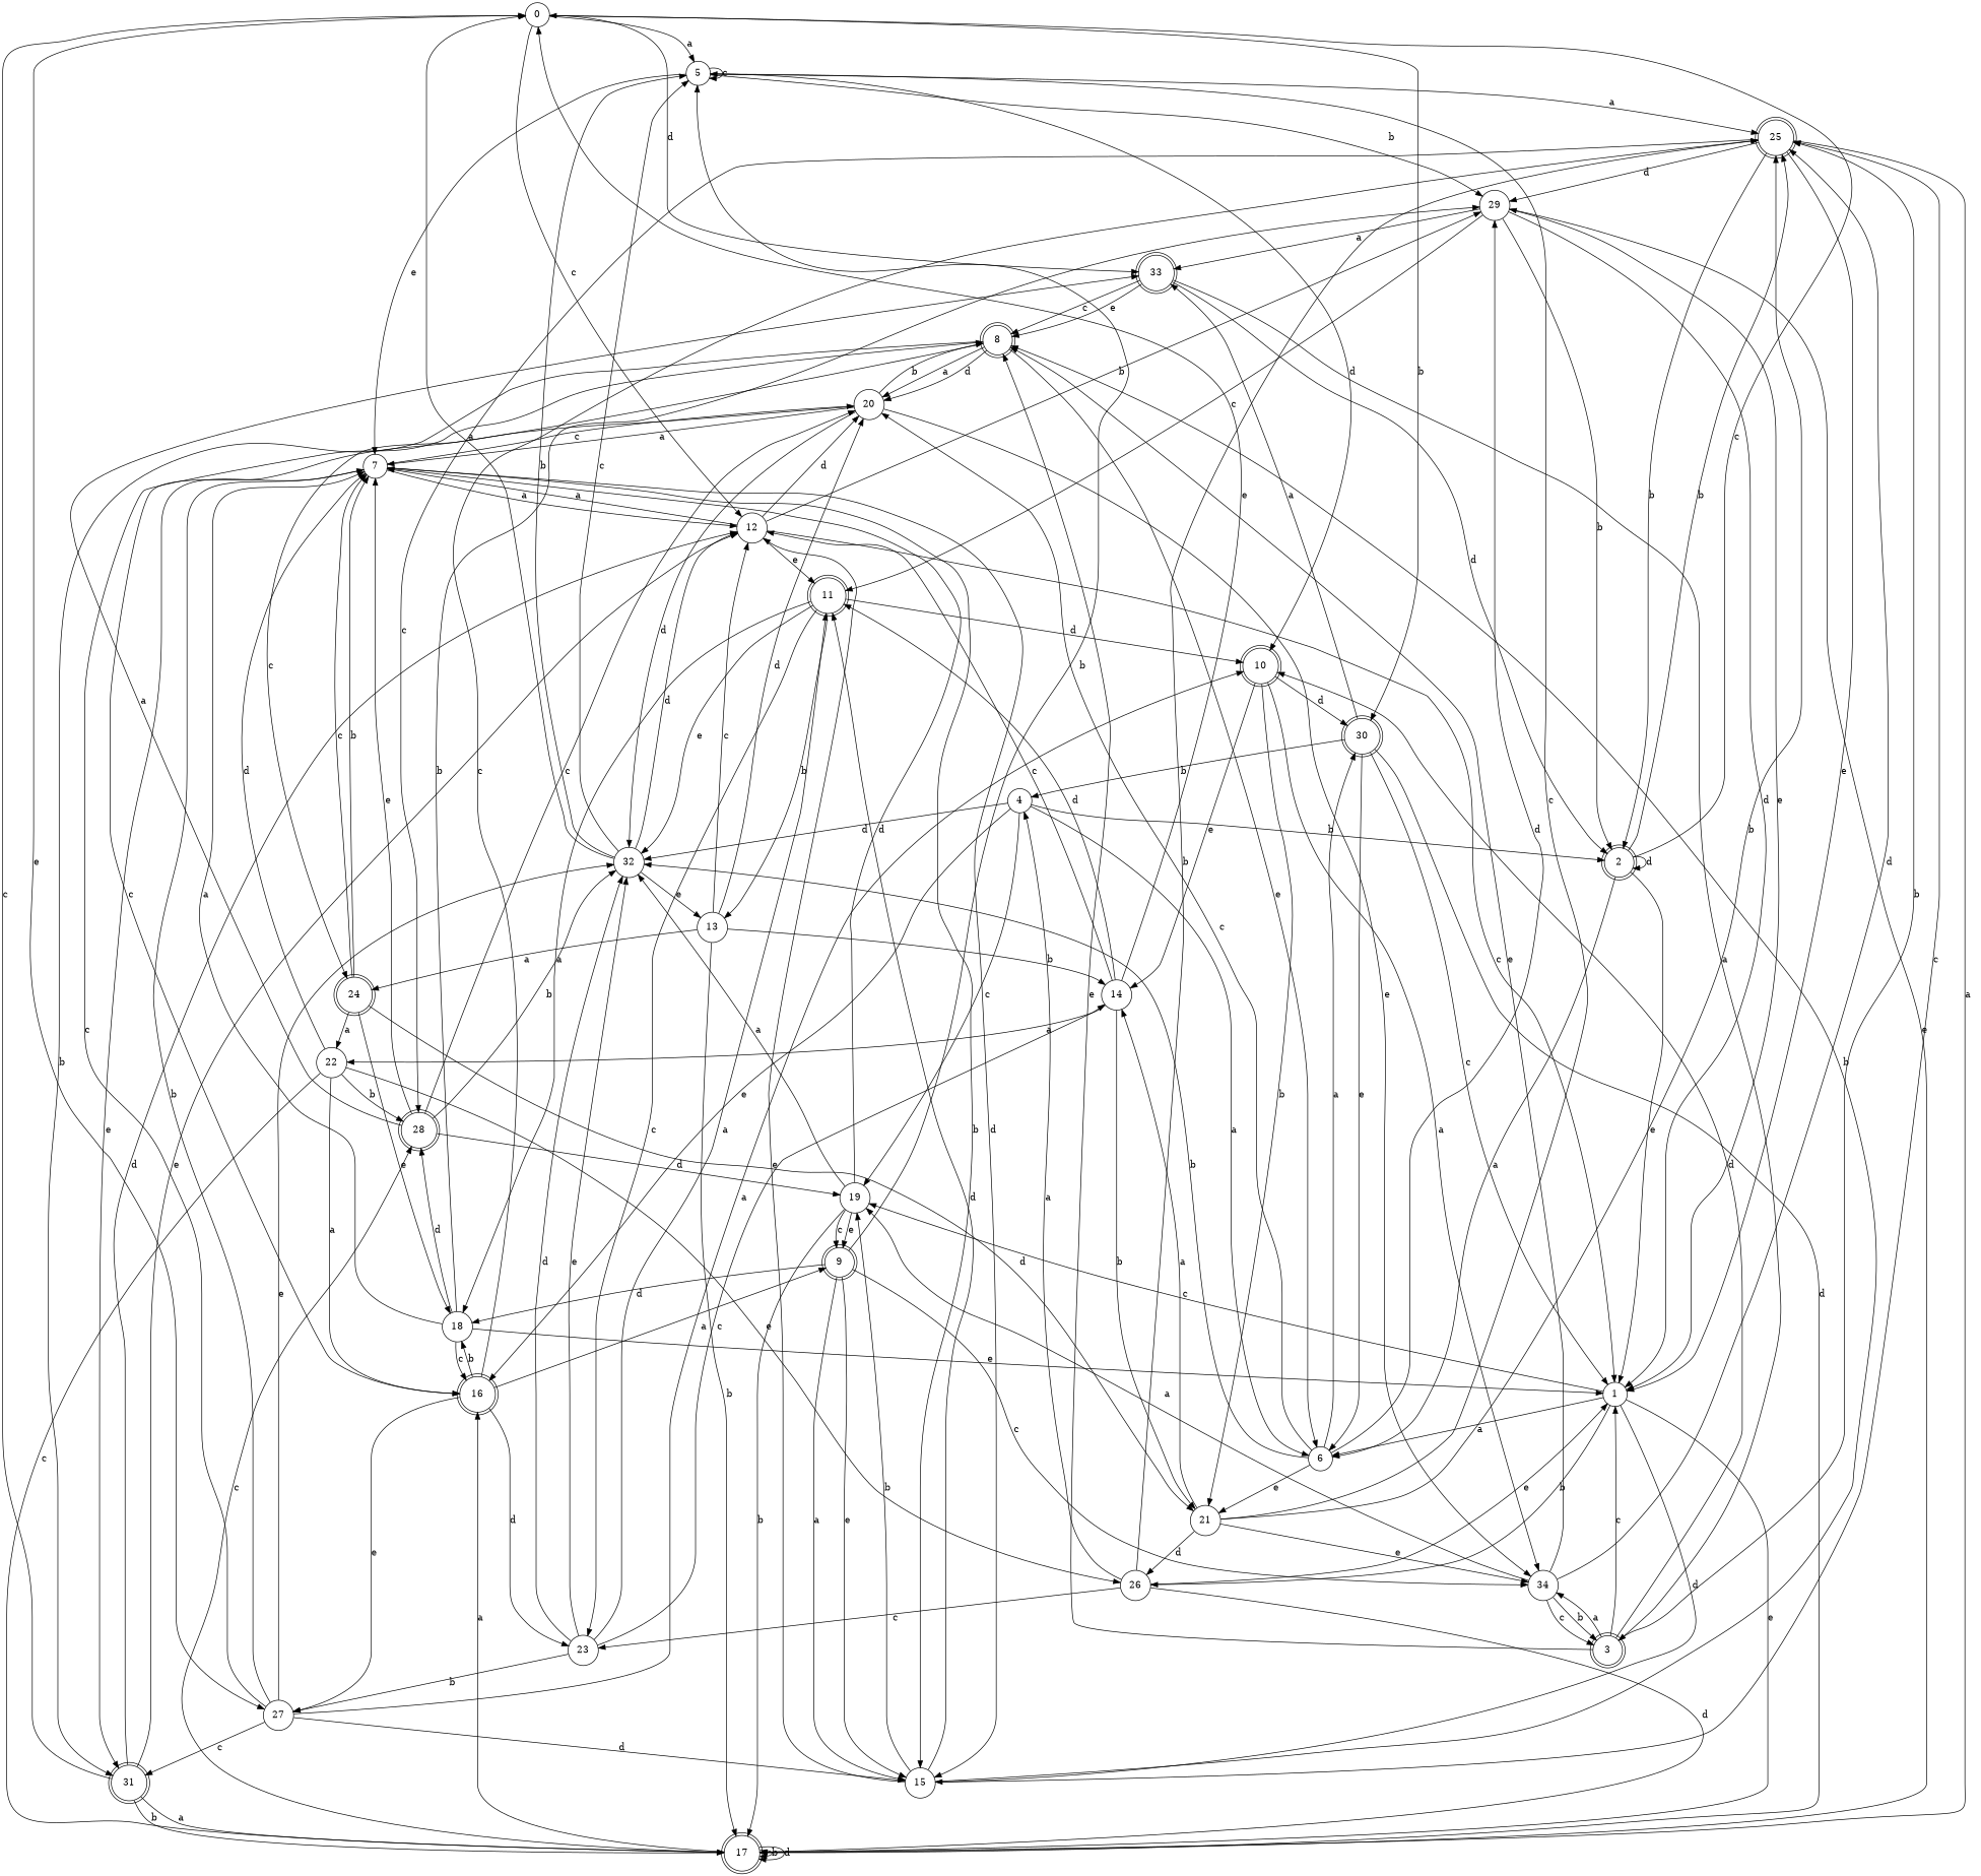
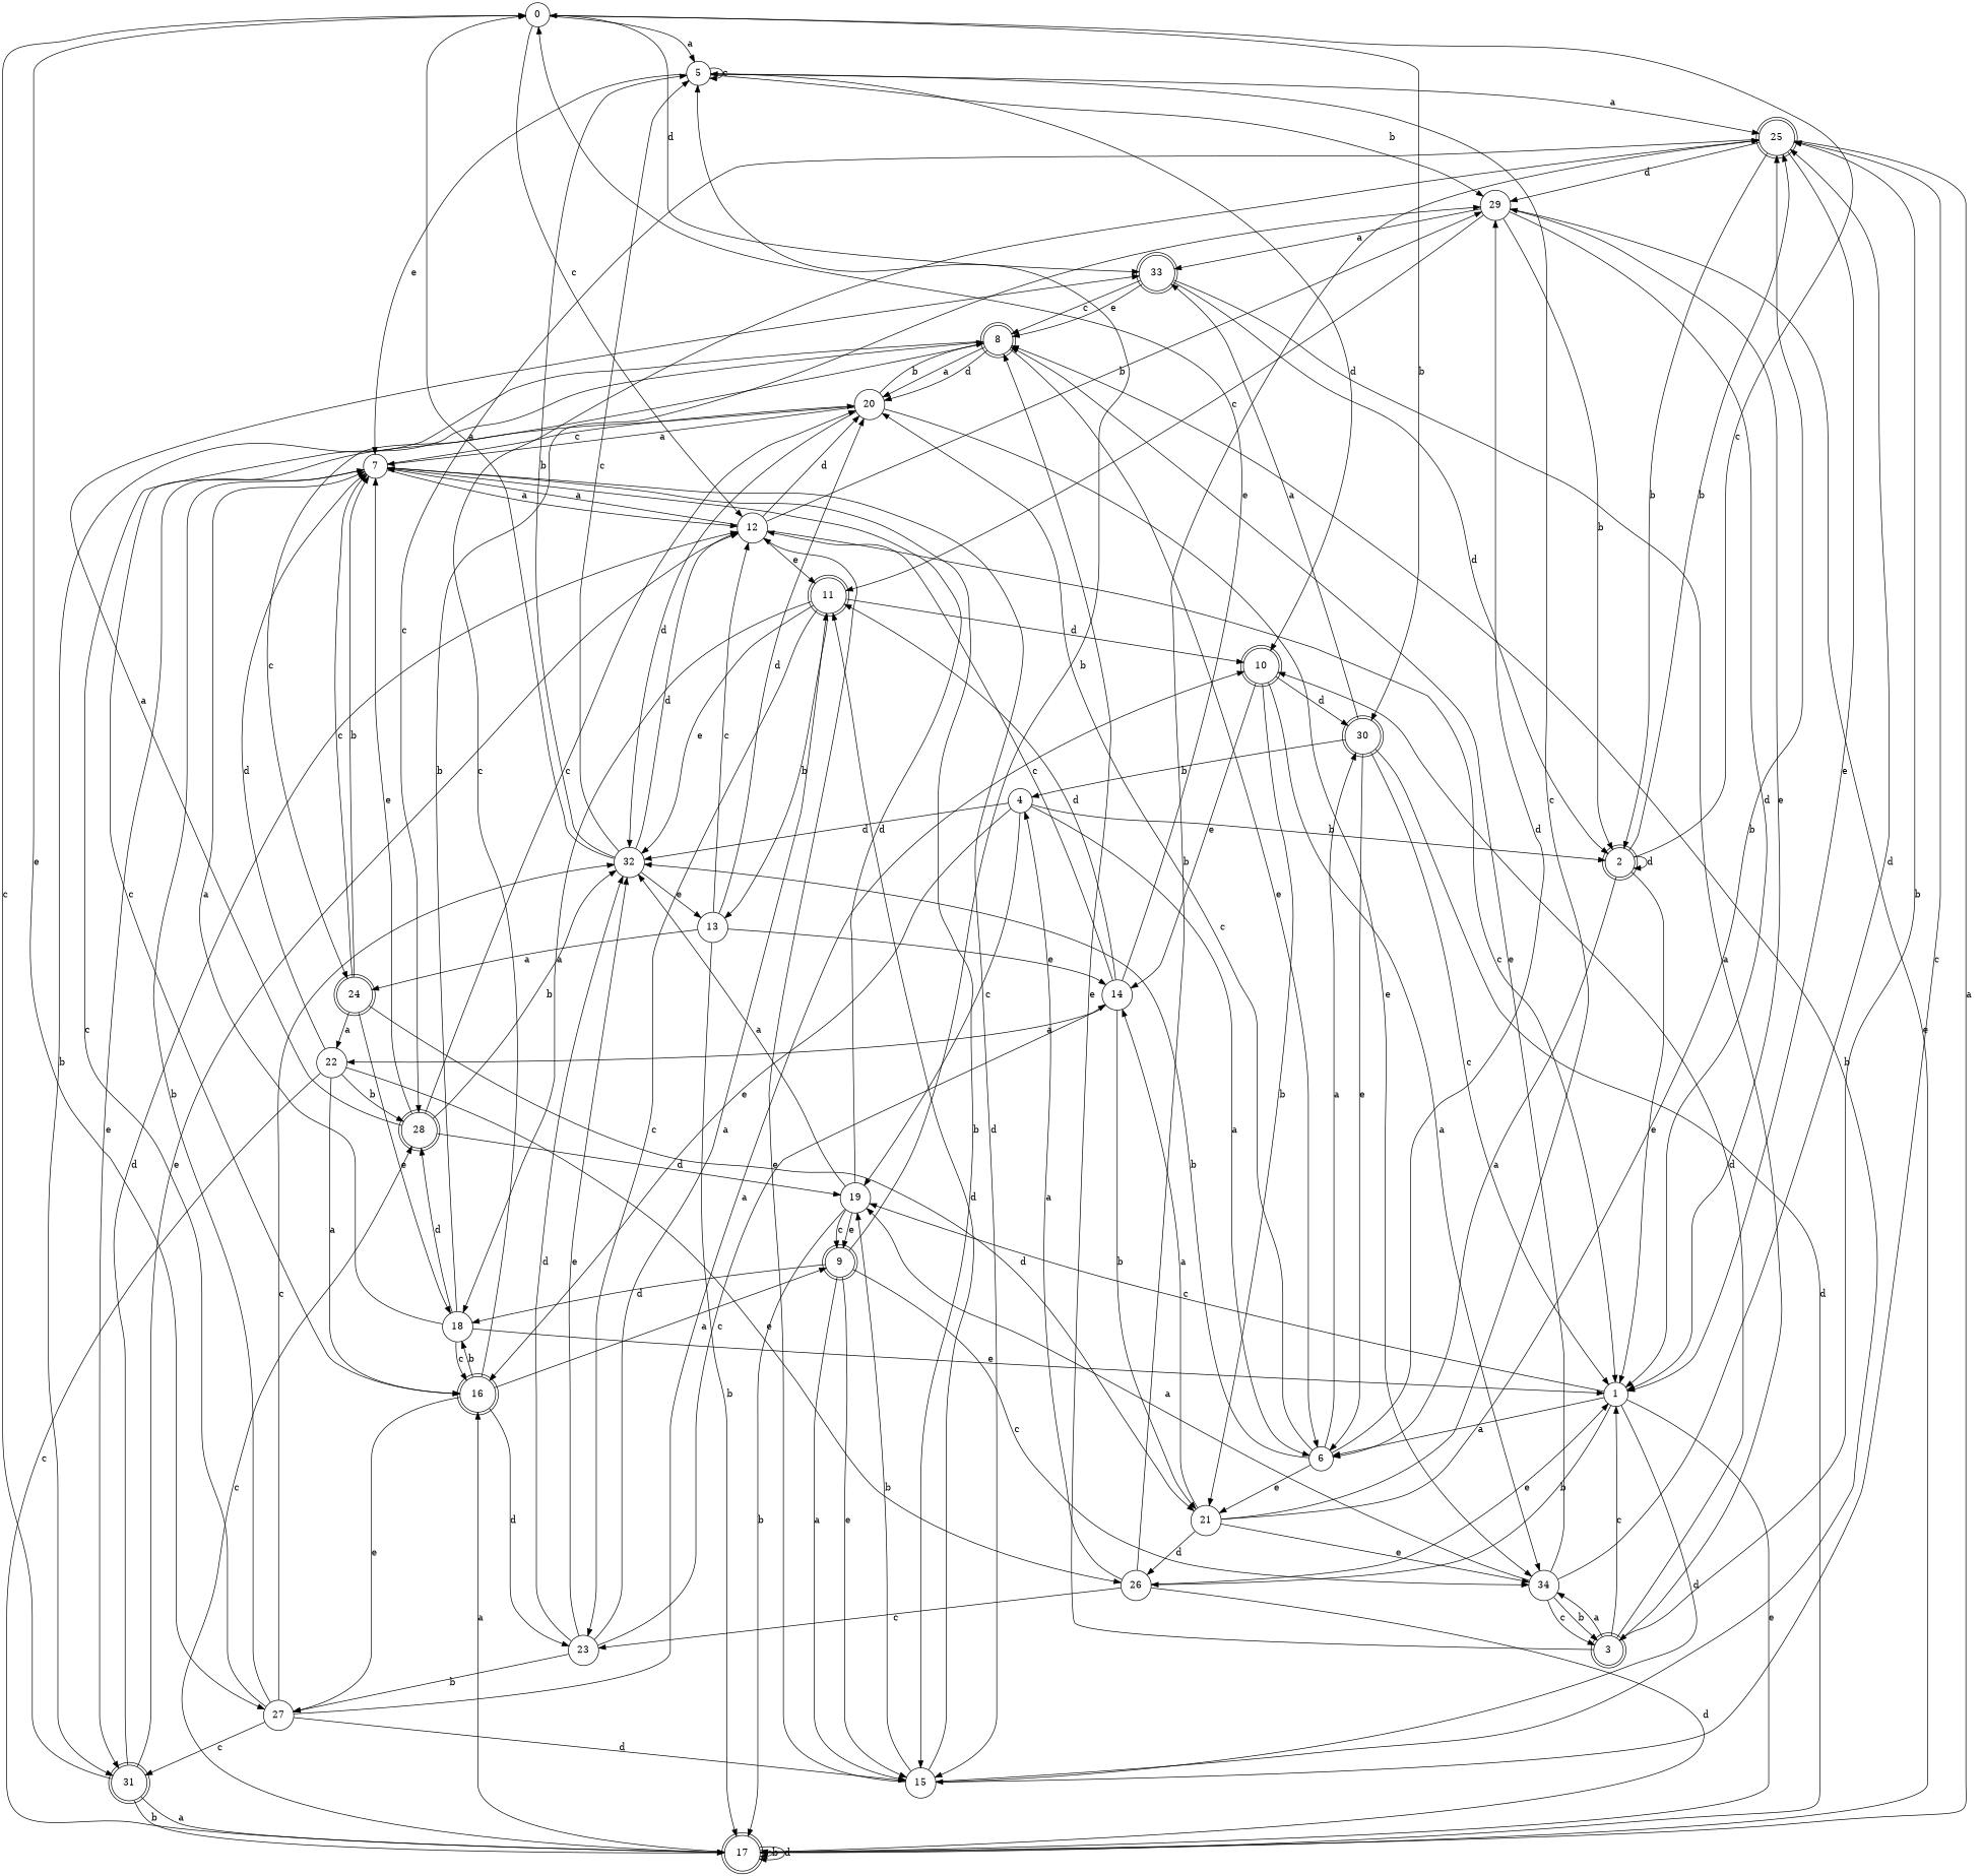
  digraph {
    rankdir=TB
    node [color=black fillcolor=white shape=circle style=filled]
    n1 [label=0]
    n2 [label=5]
    n3 [label=12]
    n4 [label=27]
    n5 [label=30 shape=doublecircle style="rounded,filled"]
    n6 [label=33 shape=doublecircle style="rounded,filled"]
    n7 [label=25 shape=doublecircle style="rounded,filled"]
    n8 [label=10 shape=doublecircle style="rounded,filled"]
    n9 [label=7]
    n10 [label=29]
    n11 [label=1]
    n12 [label=20]
    n13 [label=11 shape=doublecircle style="rounded,filled"]
    n14 [label=15]
    n15 [label=8 shape=doublecircle style="rounded,filled"]
    n16 [label=32]
    n17 [label=31 shape=doublecircle style="rounded,filled"]
    n18 [label=6]
    n19 [label=17 shape=doublecircle style="rounded,filled"]
    n20 [label=4]
    n21 [label=2 shape=doublecircle style="rounded,filled"]
    n22 [label=3 shape=doublecircle style="rounded,filled"]
    n23 [label=19]
    n24 [label=26]
    n25 [label=21]
    n26 [label=16 shape=doublecircle style="rounded,filled"]
    n27 [label=28 shape=doublecircle style="rounded,filled"]
    n28 [label=9 shape=doublecircle style="rounded,filled"]
    n29 [label=23]
    n30 [label=34]
    n31 [label=24 shape=doublecircle style="rounded,filled"]
    n32 [label=14]
    n33 [label=18]
    n34 [label=13]
    n35 [label=22]
    n1 -> n2 [label=a]
    n1 -> n3 [label=c]
    n1 -> n4 [label=e]
    n1 -> n5 [label=b]
    n1 -> n6 [label=d]
    n2 -> n2 [label=c]
    n2 -> n7 [label=a]
    n2 -> n8 [label=d]
    n2 -> n9 [label=e]
    n2 -> n10 [label=b]
    n3 -> n9 [label=a]
    n3 -> n10 [label=b]
    n3 -> n11 [label=c]
    n3 -> n12 [label=d]
    n3 -> n13 [label=e]
    n4 -> n8 [label=a]
    n4 -> n9 [label=b]
    n4 -> n14 [label=d]
    n4 -> n15 [label=c]
-   n4 -> n16 [label=e]
+   n4 -> n16 [label=c]
    n4 -> n17 [label=c]
    n5 -> n6 [label=a]
    n5 -> n11 [label=c]
    n5 -> n18 [label=e]
    n5 -> n19 [label=d]
    n5 -> n20 [label=b]
    n6 -> n15 [label=c]
    n6 -> n15 [label=e]
    n6 -> n21 [label=d]
    n6 -> n22 [label=a]
    n7 -> n10 [label=d]
    n7 -> n11 [label=e]
    n7 -> n19 [label=a]
    n7 -> n21 [label=b]
    n7 -> n27 [label=c]
    n8 -> n5 [label=d]
    n8 -> n25 [label=b]
    n8 -> n30 [label=a]
    n8 -> n32 [label=e]
    n9 -> n3 [label=a]
    n9 -> n12 [label=c]
    n9 -> n14 [label=b]
    n9 -> n14 [label=d]
    n9 -> n17 [label=e]
    n10 -> n6 [label=a]
    n10 -> n11 [label=d]
    n10 -> n11 [label=e]
    n10 -> n13 [label=c]
    n10 -> n21 [label=b]
    n11 -> n14 [label=d]
    n11 -> n18 [label=a]
    n11 -> n19 [label=e]
    n11 -> n23 [label=c]
    n11 -> n24 [label=b]
    n12 -> n9 [label=a]
    n12 -> n15 [label=b]
    n12 -> n16 [label=d]
    n12 -> n26 [label=c]
    n12 -> n30 [label=e]
    n13 -> n8 [label=d]
    n13 -> n16 [label=e]
    n13 -> n29 [label=c]
    n13 -> n33 [label=a]
    n13 -> n34 [label=b]
    n14 -> n3 [label=e]
    n14 -> n7 [label=c]
    n14 -> n13 [label=d]
    n14 -> n15 [label=b]
    n14 -> n23 [label=b]
    n15 -> n12 [label=a]
    n15 -> n12 [label=d]
    n15 -> n17 [label=b]
    n15 -> n18 [label=e]
    n15 -> n31 [label=c]
    n16 -> n1 [label=a]
    n16 -> n2 [label=b]
    n16 -> n2 [label=c]
    n16 -> n3 [label=d]
    n16 -> n34 [label=e]
    n17 -> n1 [label=c]
    n17 -> n3 [label=d]
    n17 -> n3 [label=e]
    n17 -> n19 [label=a]
    n17 -> n19 [label=b]
    n18 -> n5 [label=a]
    n18 -> n10 [label=d]
    n18 -> n12 [label=c]
    n18 -> n16 [label=b]
    n18 -> n25 [label=e]
    n19 -> n10 [label=e]
    n19 -> n19 [label=b]
    n19 -> n19 [label=d]
    n19 -> n26 [label=a]
    n19 -> n27 [label=c]
    n20 -> n16 [label=d]
    n20 -> n18 [label=a]
    n20 -> n21 [label=b]
    n20 -> n23 [label=c]
    n20 -> n26 [label=e]
    n21 -> n1 [label=c]
    n21 -> n7 [label=b]
    n21 -> n11 [label=e]
    n21 -> n18 [label=a]
    n21 -> n21 [label=d]
    n22 -> n7 [label=b]
    n22 -> n8 [label=d]
    n22 -> n11 [label=c]
    n22 -> n15 [label=e]
    n22 -> n30 [label=a]
    n23 -> n9 [label=d]
    n23 -> n16 [label=a]
    n23 -> n19 [label=b]
    n23 -> n28 [label=c]
    n23 -> n28 [label=e]
    n24 -> n7 [label=b]
    n24 -> n11 [label=e]
    n24 -> n19 [label=d]
    n24 -> n20 [label=a]
    n24 -> n29 [label=c]
    n25 -> n2 [label=c]
    n25 -> n7 [label=b]
    n25 -> n24 [label=d]
    n25 -> n30 [label=e]
    n25 -> n32 [label=a]
    n26 -> n4 [label=e]
    n26 -> n7 [label=c]
    n26 -> n28 [label=a]
    n26 -> n29 [label=d]
    n26 -> n33 [label=b]
    n27 -> n6 [label=a]
    n27 -> n9 [label=e]
    n27 -> n12 [label=c]
    n27 -> n16 [label=b]
    n27 -> n23 [label=d]
    n28 -> n2 [label=b]
    n28 -> n14 [label=a]
    n28 -> n14 [label=e]
    n28 -> n30 [label=c]
    n28 -> n33 [label=d]
    n29 -> n4 [label=b]
    n29 -> n13 [label=a]
    n29 -> n16 [label=d]
    n29 -> n16 [label=e]
    n29 -> n32 [label=c]
    n30 -> n7 [label=d]
    n30 -> n15 [label=e]
    n30 -> n22 [label=b]
    n30 -> n22 [label=c]
    n30 -> n23 [label=a]
    n31 -> n9 [label=b]
    n31 -> n9 [label=c]
    n31 -> n25 [label=d]
    n31 -> n33 [label=e]
    n31 -> n35 [label=a]
    n32 -> n1 [label=e]
    n32 -> n3 [label=c]
    n32 -> n13 [label=d]
    n32 -> n25 [label=b]
    n32 -> n35 [label=a]
    n33 -> n9 [label=a]
    n33 -> n10 [label=b]
    n33 -> n11 [label=e]
    n33 -> n26 [label=c]
    n33 -> n27 [label=d]
    n34 -> n3 [label=c]
    n34 -> n12 [label=d]
    n34 -> n19 [label=b]
    n34 -> n31 [label=a]
-   n34 -> n32 [label=b]
+   n34 -> n32 [label=e]
    n35 -> n9 [label=d]
    n35 -> n19 [label=c]
    n35 -> n24 [label=e]
    n35 -> n26 [label=a]
    n35 -> n27 [label=b]
  }
